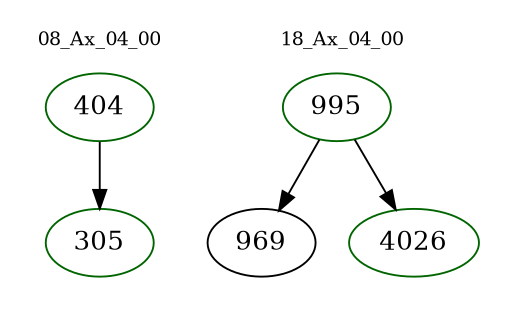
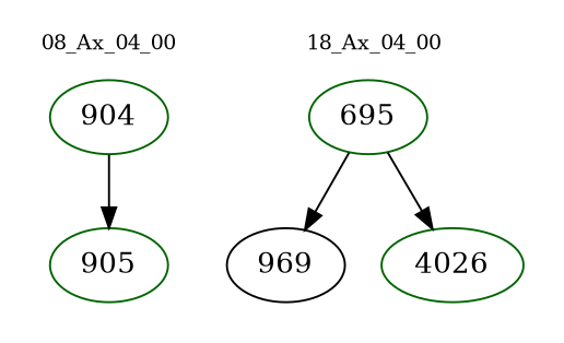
  digraph {
    node [color=darkgreen]
    edge [color=black]
-   n1 [label=404]
-   n2 [label=305]
-   n3 [label=995]
+   n1 [label=904]
+   n2 [label=905]
+   n3 [label=695]
    n4 [color=black label=969]
    n5 [label=4026]
    subgraph cluster_1 {
      color=white
      fontsize=10
      label="08_Ax_04_00"
      n1
      n2
    }
    subgraph cluster_2 {
      color=white
      fontsize=10
      label="18_Ax_04_00"
      n3
      n4
      n5
    }
    n1 -> n2
    n3 -> n4
    n3 -> n5
  }
